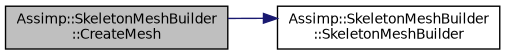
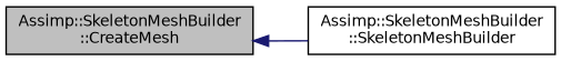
  digraph {
    rankdir=LR
    node [color=black fontname=Helvetica fontsize=10 shape=record style=filled]
    n1 [fillcolor=grey75 fontcolor=black height=0.2 label="Assimp::SkeletonMeshBuilder\l::CreateMesh" width=0.4]
    n2 [fillcolor=white height=0.2 label="Assimp::SkeletonMeshBuilder\l::SkeletonMeshBuilder" width=0.4]
-   n2 -> n1 [color=midnightblue dir=back fontname=Helvetica fontsize=10 labelfontname=Helvetica labelfontsize=10 style=solid]
+   n1 -> n2 [color=midnightblue dir=back fontname=Helvetica fontsize=10 labelfontname=Helvetica labelfontsize=10 style=solid]
  }
